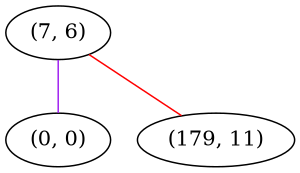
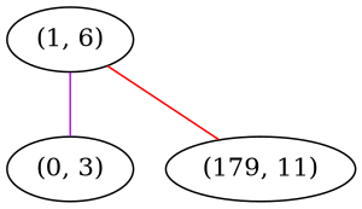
  graph {
-   "(7, 6)"
-   "(0, 0)"
+   "(7, 6)" [label="(1, 6)"]
+   "(0, 0)" [label="(0, 3)"]
    n3 [label="(179, 11)"]
    "(7, 6)" -- "(0, 0)" [color=purple weight=4]
    "(7, 6)" -- n3 [color=red weight=1]
  }
